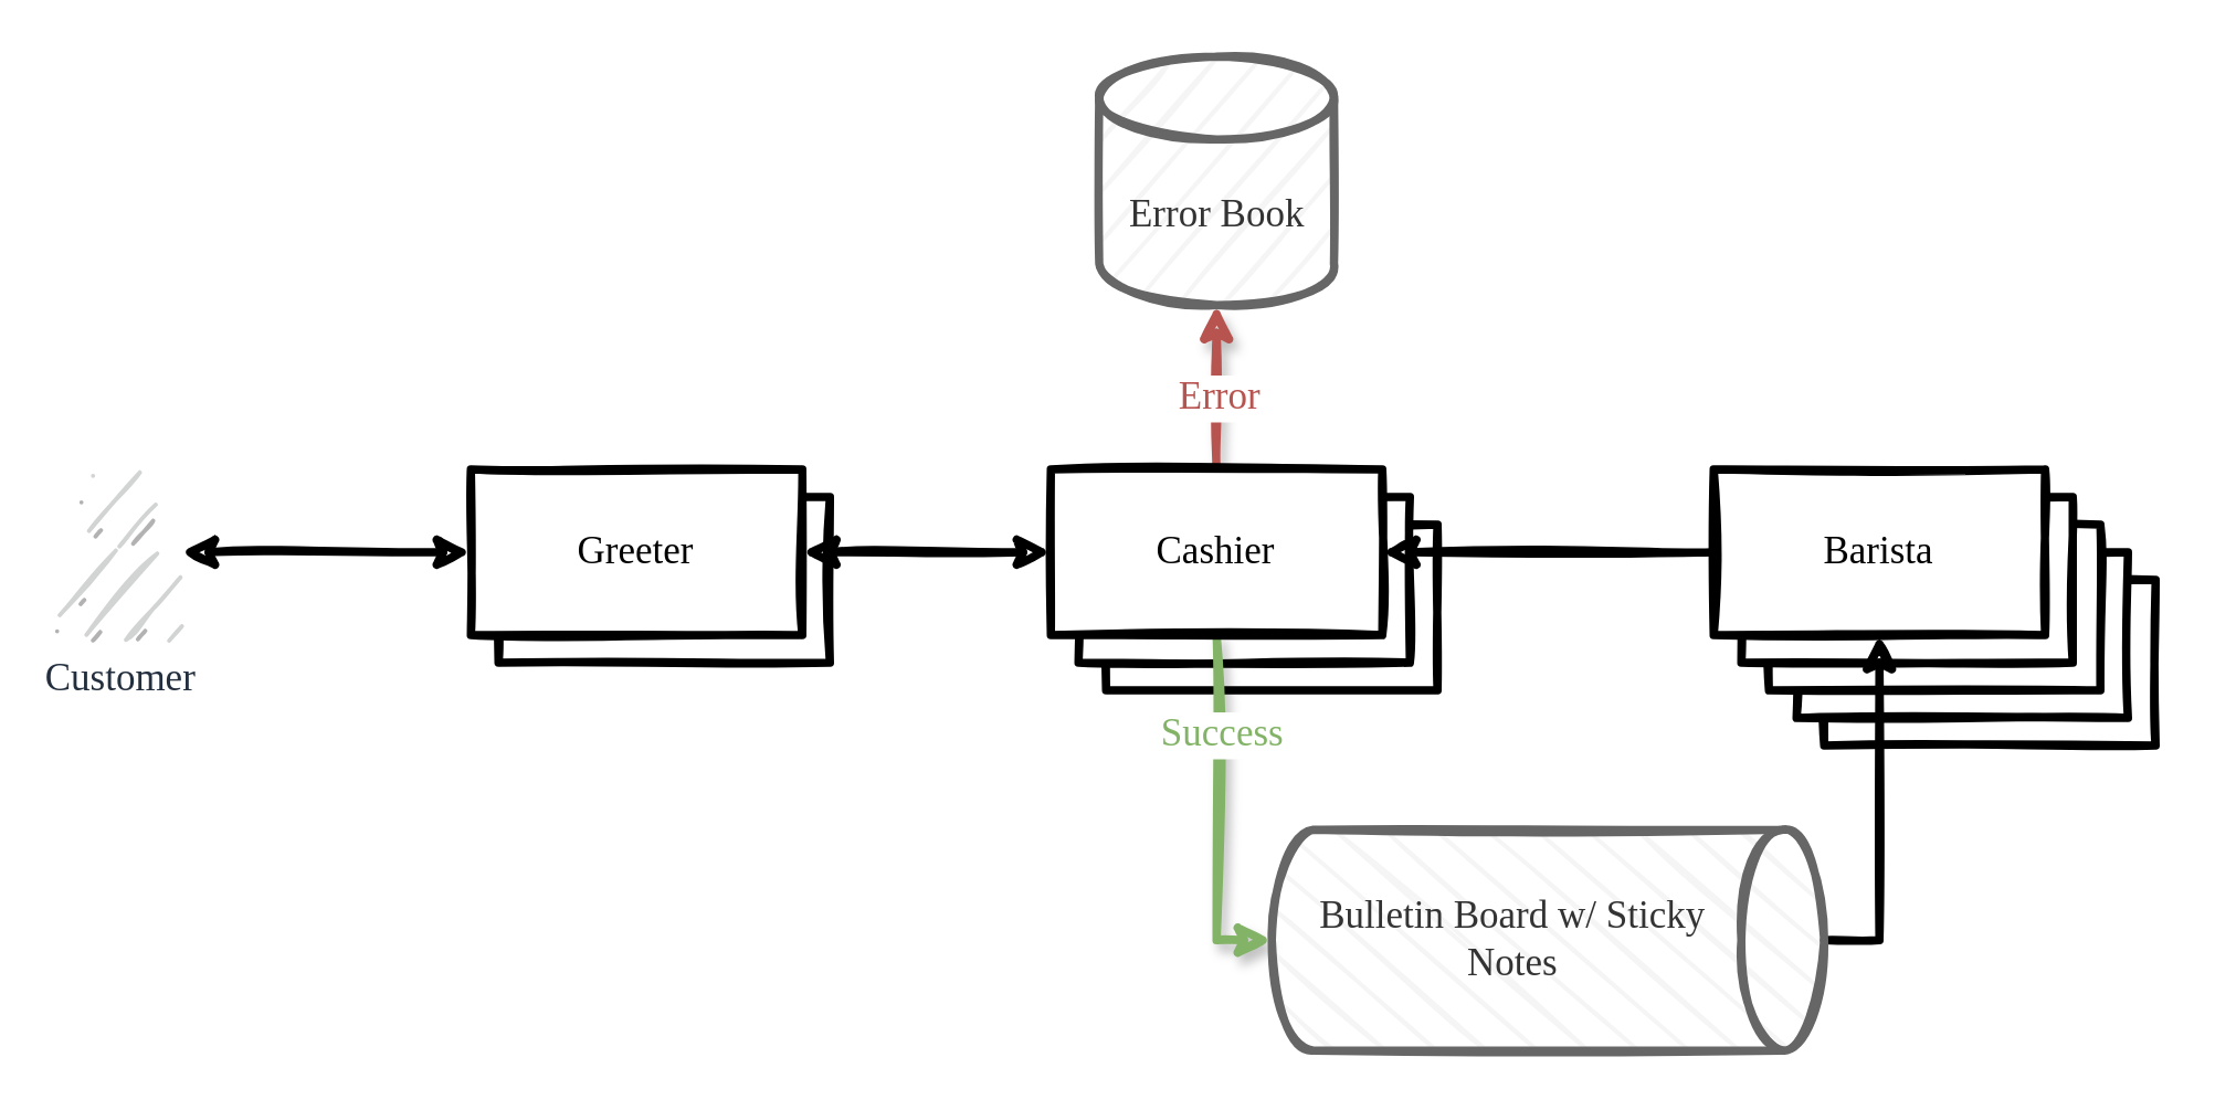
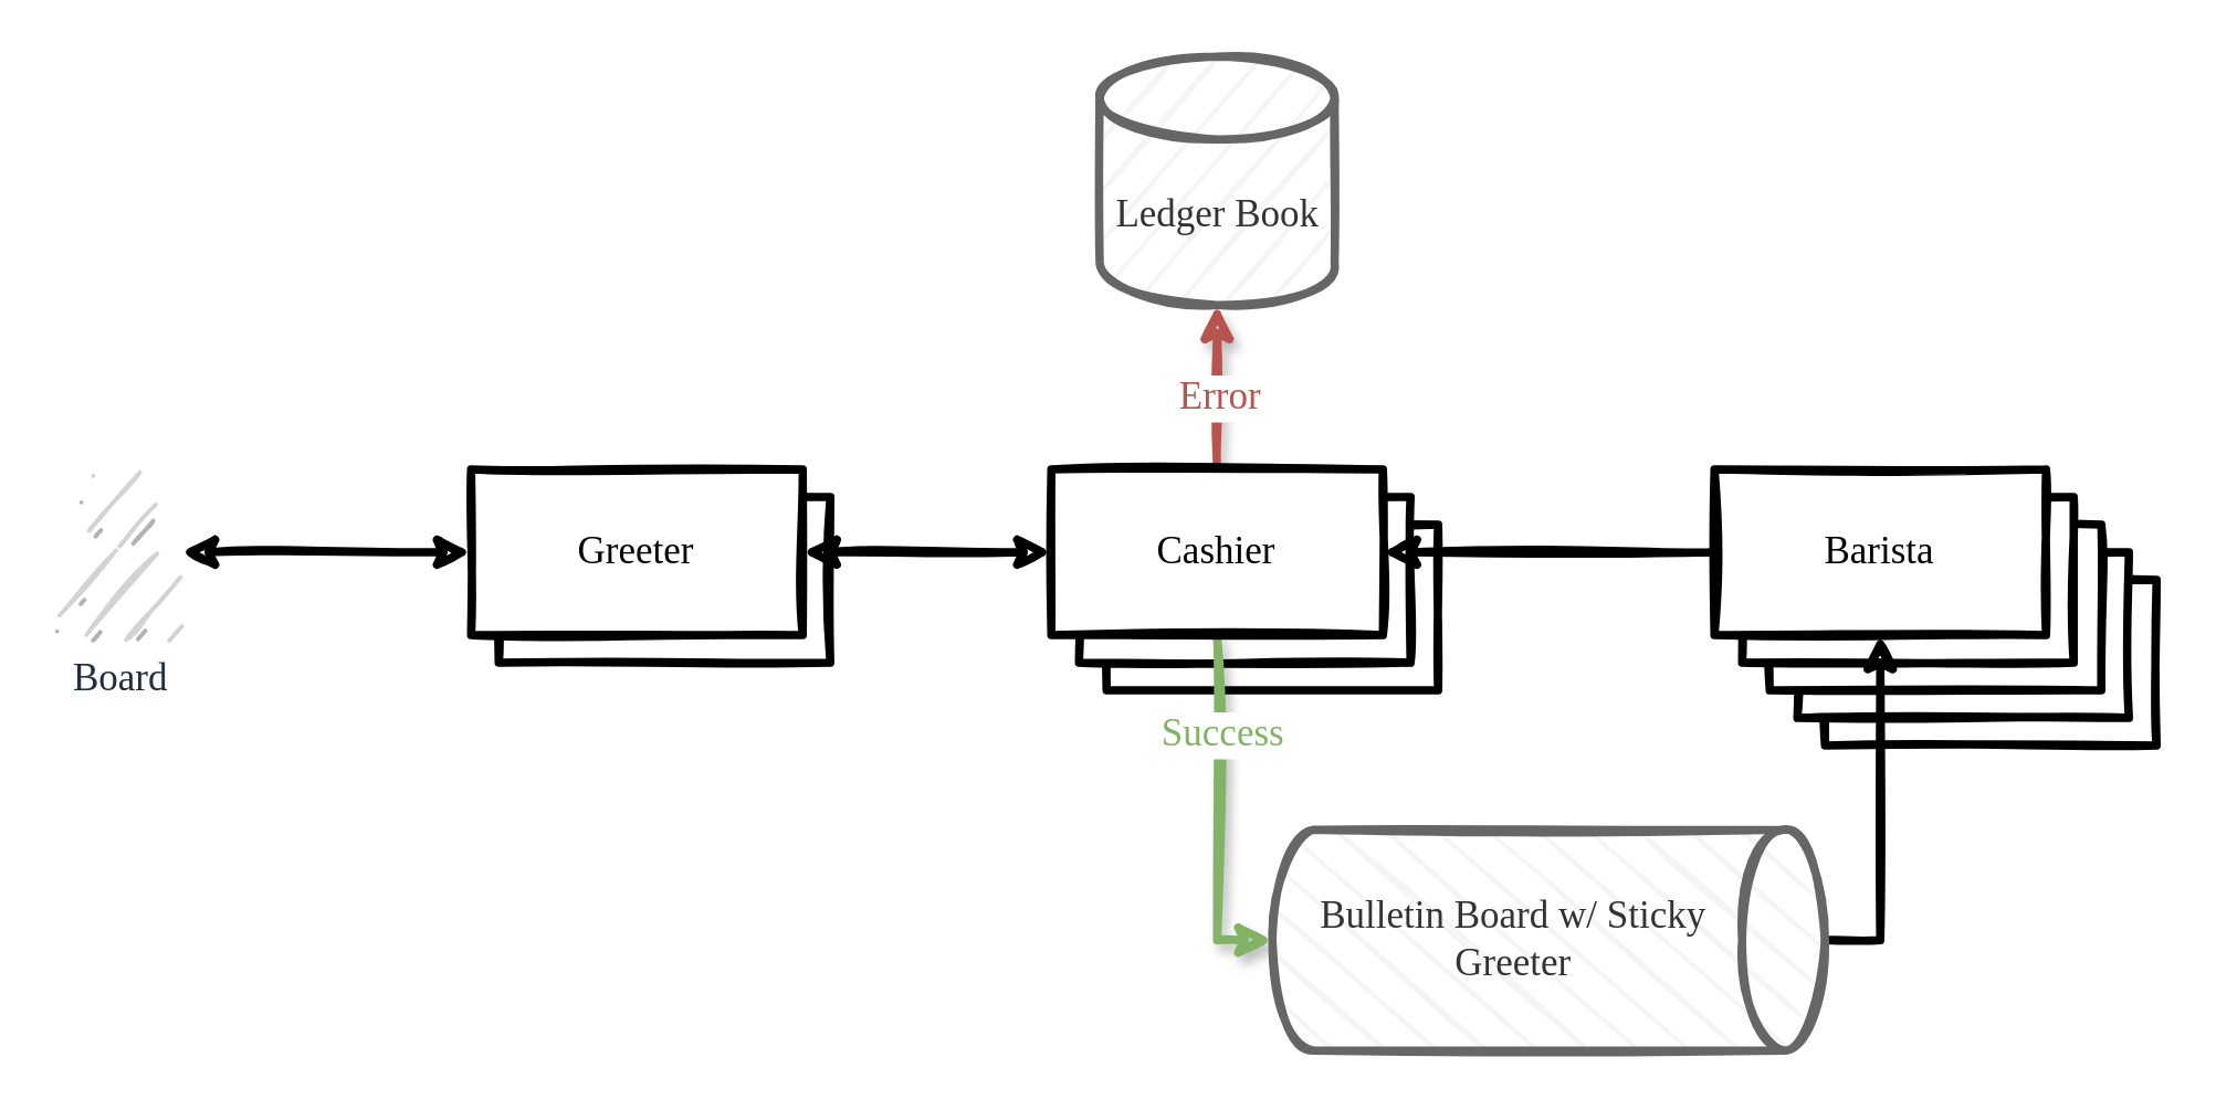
  <mxCell id="0" />
  <mxCell id="1" parent="0" />
  <mxCell id="2" value="Barista" style="rounded=0;whiteSpace=wrap;html=1;strokeWidth=3;fontSize=14;sketch=1;fontFamily=Lucida Console;" parent="1" vertex="1"><mxGeometry x="660" y="209.5" width="120" height="60" as="geometry" /></mxCell>
  <mxCell id="3" value="Barista" style="rounded=0;whiteSpace=wrap;html=1;strokeWidth=3;fontSize=14;sketch=1;fontFamily=Lucida Console;" parent="1" vertex="1"><mxGeometry x="650" y="199.5" width="120" height="60" as="geometry" /></mxCell>
  <mxCell id="4" value="Cashier" style="rounded=0;whiteSpace=wrap;html=1;strokeWidth=3;fontSize=14;sketch=1;fontFamily=Lucida Console;" parent="1" vertex="1"><mxGeometry x="400" y="189.5" width="120" height="60" as="geometry" /></mxCell>
  <mxCell id="5" value="Greeter" style="rounded=0;whiteSpace=wrap;html=1;strokeWidth=3;fontSize=14;sketch=1;fontFamily=Lucida Console;" parent="1" vertex="1"><mxGeometry x="180" y="179.5" width="120" height="60" as="geometry" /></mxCell>
  <mxCell id="6" value="Cashier" style="rounded=0;whiteSpace=wrap;html=1;strokeWidth=3;fontSize=14;sketch=1;fontFamily=Lucida Console;" parent="1" vertex="1"><mxGeometry x="390" y="179.5" width="120" height="60" as="geometry" /></mxCell>
  <mxCell id="7" value="Barista" style="rounded=0;whiteSpace=wrap;html=1;strokeWidth=3;fontSize=14;sketch=1;fontFamily=Lucida Console;" parent="1" vertex="1"><mxGeometry x="640" y="189.5" width="120" height="60" as="geometry" /></mxCell>
  <mxCell id="8" value="Barista" style="rounded=0;whiteSpace=wrap;html=1;strokeWidth=3;fontSize=14;sketch=1;fontFamily=Lucida Console;" parent="1" vertex="1"><mxGeometry x="630" y="179.5" width="120" height="60" as="geometry" /></mxCell>
  <mxCell id="9" value="" style="edgeStyle=orthogonalEdgeStyle;rounded=0;orthogonalLoop=1;jettySize=auto;html=1;startArrow=classic;startFill=1;strokeWidth=3;fontSize=14;sketch=1;fontFamily=Lucida Console;" parent="1" source="19" target="14" edge="1"><mxGeometry relative="1" as="geometry"><mxPoint x="155" y="225.5" as="sourcePoint" /></mxGeometry></mxCell>
  <mxCell id="10" value="" style="edgeStyle=orthogonalEdgeStyle;rounded=0;orthogonalLoop=1;jettySize=auto;html=1;entryX=0.5;entryY=1;entryDx=0;entryDy=0;entryPerimeter=0;fontSize=14;strokeWidth=3;sketch=1;fontFamily=Lucida Console;fillColor=#d5e8d4;shadow=1;strokeColor=#82B366;" parent="1" source="14" target="18" edge="1"><mxGeometry x="-0.452" relative="1" as="geometry"><mxPoint as="offset" /></mxGeometry></mxCell>
  <mxCell id="11" value="Success" style="edgeLabel;html=1;align=center;verticalAlign=middle;resizable=0;points=[];fontColor=#82B366;fontSize=14;fontFamily=Lucida Console;" vertex="1" connectable="0" parent="10"><mxGeometry x="-0.452" y="1" relative="1" as="geometry"><mxPoint as="offset" /></mxGeometry></mxCell>
  <mxCell id="12" value="" style="edgeStyle=orthogonalEdgeStyle;rounded=0;orthogonalLoop=1;jettySize=auto;html=1;strokeWidth=3;fontSize=14;sketch=1;fontFamily=Lucida Console;fillColor=#f8cecc;strokeColor=#b85450;shadow=1;" parent="1" source="14" target="21" edge="1"><mxGeometry x="-0.564" relative="1" as="geometry"><mxPoint y="1" as="offset" /></mxGeometry></mxCell>
  <mxCell id="13" value="Error" style="edgeLabel;html=1;align=center;verticalAlign=middle;resizable=0;points=[];fontSize=14;fontColor=#B85450;fontFamily=Lucida Console;" vertex="1" connectable="0" parent="12"><mxGeometry x="-0.52" y="-1" relative="1" as="geometry"><mxPoint x="-1" y="-12" as="offset" /></mxGeometry></mxCell>
  <mxCell id="14" value="Cashier" style="rounded=0;whiteSpace=wrap;html=1;strokeWidth=3;fontSize=14;sketch=1;fontFamily=Lucida Console;" parent="1" vertex="1"><mxGeometry x="380" y="169.5" width="120" height="60" as="geometry" /></mxCell>
  <mxCell id="15" style="edgeStyle=orthogonalEdgeStyle;rounded=0;orthogonalLoop=1;jettySize=auto;html=1;strokeWidth=3;fontSize=14;sketch=1;fontFamily=Lucida Console;" parent="1" source="16" target="14" edge="1"><mxGeometry relative="1" as="geometry" /></mxCell>
  <mxCell id="16" value="Barista" style="rounded=0;whiteSpace=wrap;html=1;strokeWidth=3;fontSize=14;sketch=1;fontFamily=Lucida Console;" parent="1" vertex="1"><mxGeometry x="620" y="169.5" width="120" height="60" as="geometry" /></mxCell>
  <mxCell id="17" style="edgeStyle=orthogonalEdgeStyle;rounded=0;orthogonalLoop=1;jettySize=auto;html=1;fontSize=14;entryX=0.5;entryY=1;entryDx=0;entryDy=0;exitX=0.5;exitY=0;exitDx=0;exitDy=0;exitPerimeter=0;strokeWidth=3;sketch=1;fontFamily=Lucida Console;" parent="1" source="18" target="16" edge="1"><mxGeometry relative="1" as="geometry"><mxPoint x="850" y="419.5" as="targetPoint" /></mxGeometry></mxCell>
- <mxCell id="18" value="Bulletin Board w/ Sticky Notes" style="shape=cylinder3;whiteSpace=wrap;html=1;boundedLbl=1;backgroundOutline=1;size=15;direction=south;strokeWidth=3;fontSize=14;sketch=1;fontFamily=Lucida Console;fillColor=#f5f5f5;strokeColor=#666666;fontColor=#333333;" parent="1" vertex="1"><mxGeometry x="460" y="300" width="200" height="80" as="geometry" /></mxCell>
+ <mxCell id="18" value="Bulletin Board w/ Sticky Greeter" style="shape=cylinder3;whiteSpace=wrap;html=1;boundedLbl=1;backgroundOutline=1;size=15;direction=south;strokeWidth=3;fontSize=14;sketch=1;fontFamily=Lucida Console;fillColor=#f5f5f5;strokeColor=#666666;fontColor=#333333;" parent="1" vertex="1"><mxGeometry x="460" y="300" width="200" height="80" as="geometry" /></mxCell>
  <mxCell id="19" value="Greeter" style="rounded=0;whiteSpace=wrap;html=1;strokeWidth=3;fontSize=14;sketch=1;fontFamily=Lucida Console;" parent="1" vertex="1"><mxGeometry x="170" y="169.5" width="120" height="60" as="geometry" /></mxCell>
  <mxCell id="20" value="" style="edgeStyle=orthogonalEdgeStyle;rounded=0;orthogonalLoop=1;jettySize=auto;html=1;startArrow=classic;startFill=1;strokeWidth=3;fontSize=14;sketch=1;fontFamily=Lucida Console;" parent="1" source="22" target="19" edge="1"><mxGeometry relative="1" as="geometry"><mxPoint x="61.659" y="234" as="sourcePoint" /><mxPoint x="380" y="234.5" as="targetPoint" /></mxGeometry></mxCell>
- <mxCell id="21" value="Error Book" style="shape=cylinder3;whiteSpace=wrap;html=1;boundedLbl=1;backgroundOutline=1;size=15;strokeWidth=3;fontSize=14;sketch=1;fontFamily=Lucida Console;fillColor=#f5f5f5;strokeColor=#666666;fontColor=#333333;" parent="1" vertex="1"><mxGeometry x="397.5" y="20" width="85" height="90" as="geometry" /></mxCell>
- <mxCell id="22" value="&lt;span style=&quot;color: rgb(35, 47, 62); font-size: 14px;&quot;&gt;Customer&lt;/span&gt;" style="outlineConnect=0;dashed=0;verticalLabelPosition=bottom;verticalAlign=top;align=center;html=1;shape=mxgraph.aws3.user;fontFamily=Lucida Console;fontSize=14;strokeWidth=3;sketch=1;fillColor=#D2D3D3;" vertex="1" parent="1"><mxGeometry x="20" y="168" width="45" height="63" as="geometry" /></mxCell>
+ <mxCell id="21" value="Ledger Book" style="shape=cylinder3;whiteSpace=wrap;html=1;boundedLbl=1;backgroundOutline=1;size=15;strokeWidth=3;fontSize=14;sketch=1;fontFamily=Lucida Console;fillColor=#f5f5f5;strokeColor=#666666;fontColor=#333333;" parent="1" vertex="1"><mxGeometry x="397.5" y="20" width="85" height="90" as="geometry" /></mxCell>
+ <mxCell id="22" value="&lt;span style=&quot;color: rgb(35, 47, 62); font-size: 14px;&quot;&gt;Board&lt;/span&gt;" style="outlineConnect=0;dashed=0;verticalLabelPosition=bottom;verticalAlign=top;align=center;html=1;shape=mxgraph.aws3.user;fontFamily=Lucida Console;fontSize=14;strokeWidth=3;sketch=1;fillColor=#D2D3D3;" vertex="1" parent="1"><mxGeometry x="20" y="168" width="45" height="63" as="geometry" /></mxCell>
